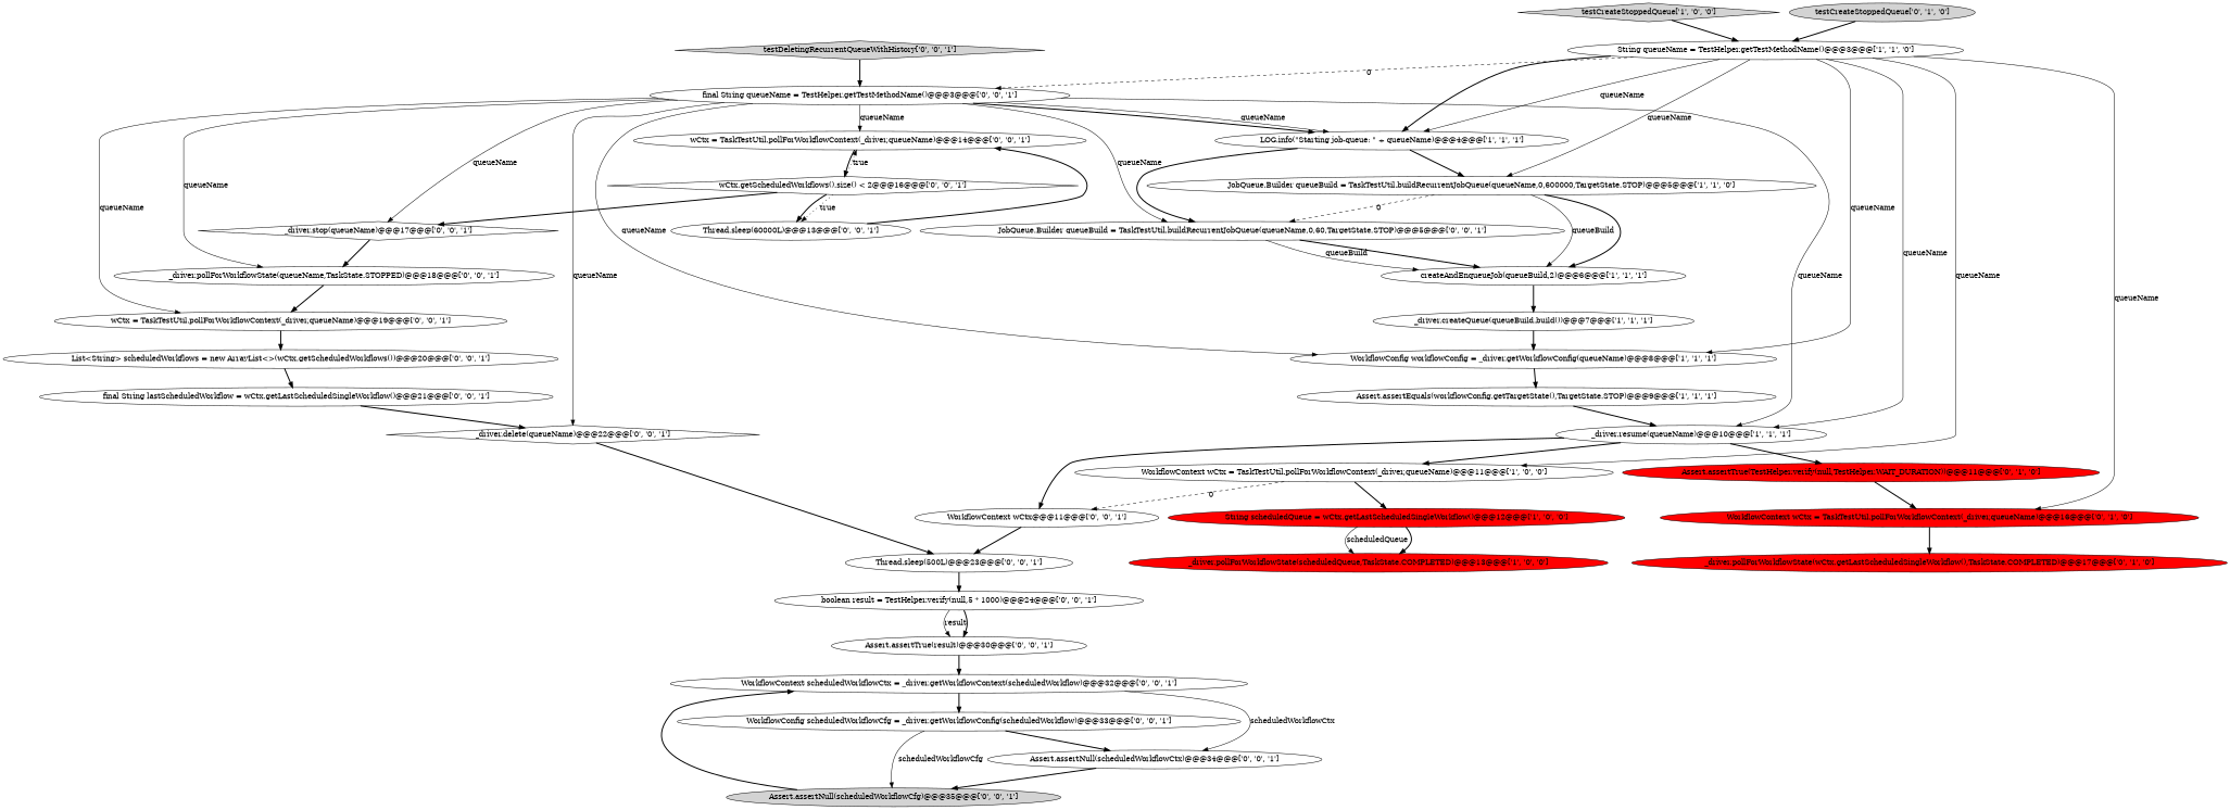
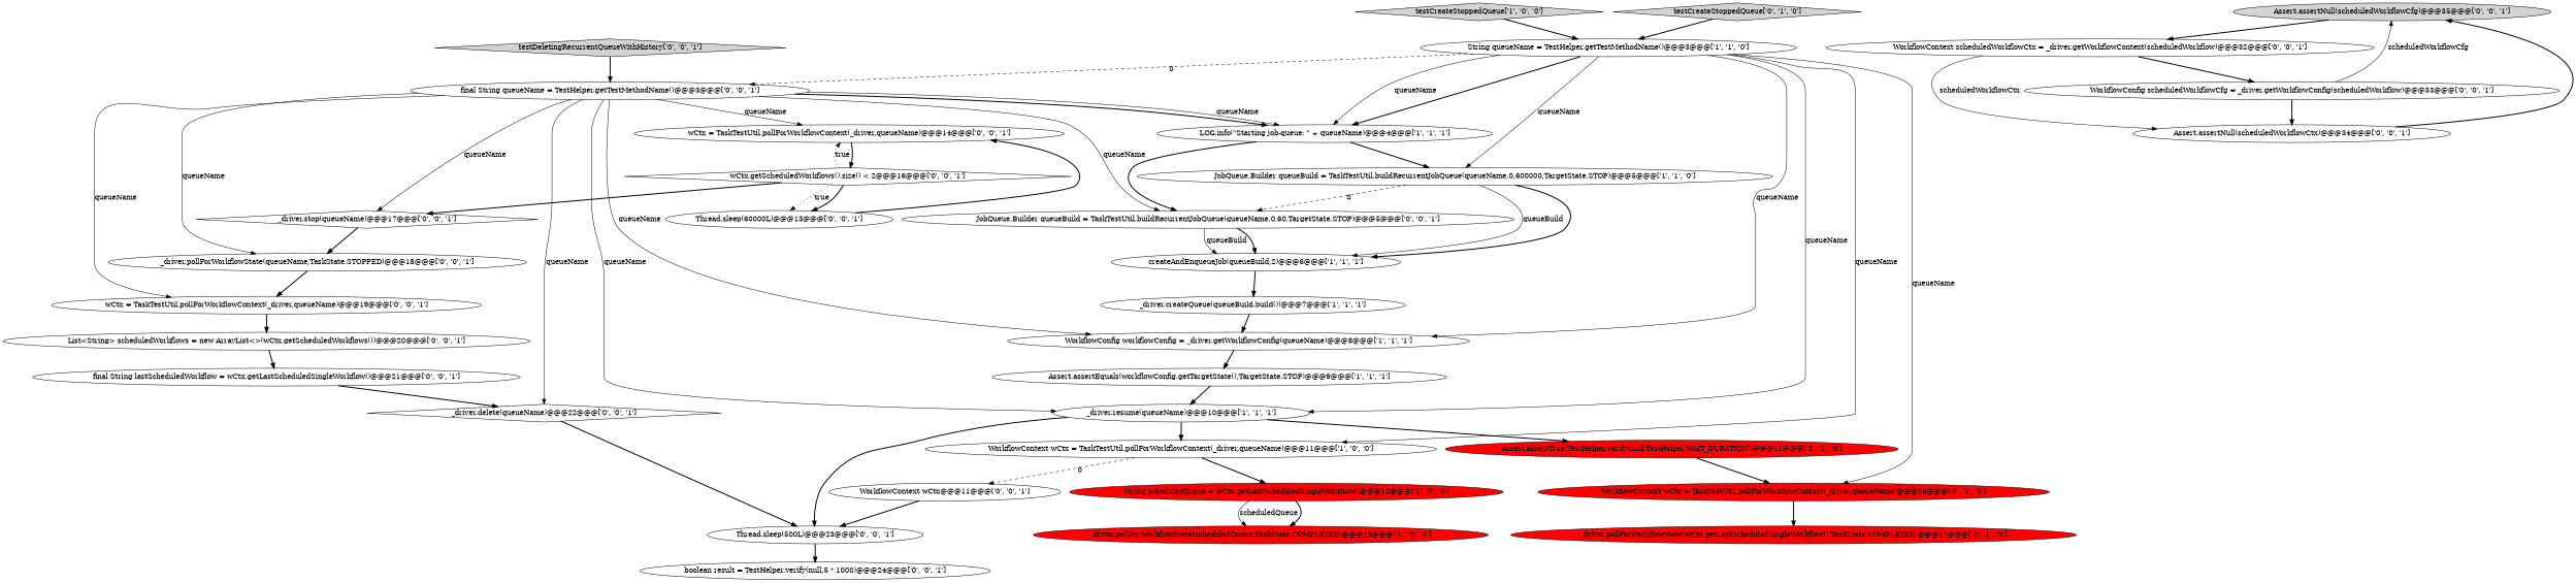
  digraph {
    node [fillcolor=white shape=ellipse style=filled]
    edge [style=bold]
    n1 [label="wCtx = TaskTestUtil.pollForWorkflowContext(_driver,queueName)@@@14@@@['0', '0', '1']"]
    n2 [label="wCtx.getScheduledWorkflows().size() < 2@@@16@@@['0', '0', '1']" shape=diamond]
    n3 [label="_driver.stop(queueName)@@@17@@@['0', '0', '1']" shape=diamond]
    n4 [label="Thread.sleep(60000L)@@@13@@@['0', '0', '1']"]
    n5 [label="_driver.pollForWorkflowState(queueName,TaskState.STOPPED)@@@18@@@['0', '0', '1']"]
    n6 [label="final String lastScheduledWorkflow = wCtx.getLastScheduledSingleWorkflow()@@@21@@@['0', '0', '1']"]
    n7 [label="_driver.delete(queueName)@@@22@@@['0', '0', '1']" shape=diamond]
    n8 [label="Thread.sleep(500L)@@@23@@@['0', '0', '1']"]
    n9 [label="Assert.assertEquals(workflowConfig.getTargetState(),TargetState.STOP)@@@9@@@['1', '1', '1']"]
    n10 [label="_driver.resume(queueName)@@@10@@@['1', '1', '1']"]
    n11 [label="WorkflowContext wCtx@@@11@@@['0', '0', '1']"]
    n12 [fillcolor=red label="Assert.assertTrue(TestHelper.verify(null,TestHelper.WAIT_DURATION))@@@11@@@['0', '1', '0']"]
    n13 [label="WorkflowContext wCtx = TaskTestUtil.pollForWorkflowContext(_driver,queueName)@@@11@@@['1', '0', '0']"]
    n14 [fillcolor=lightgray label="Assert.assertNull(scheduledWorkflowCfg)@@@35@@@['0', '0', '1']"]
    n15 [label="WorkflowContext scheduledWorkflowCtx = _driver.getWorkflowContext(scheduledWorkflow)@@@32@@@['0', '0', '1']"]
    n16 [label="WorkflowConfig scheduledWorkflowCfg = _driver.getWorkflowConfig(scheduledWorkflow)@@@33@@@['0', '0', '1']"]
    n17 [label="Assert.assertNull(scheduledWorkflowCtx)@@@34@@@['0', '0', '1']"]
    n18 [label="wCtx = TaskTestUtil.pollForWorkflowContext(_driver,queueName)@@@19@@@['0', '0', '1']"]
    n19 [label="LOG.info(\"Starting job-queue: \" + queueName)@@@4@@@['1', '1', '1']"]
    n20 [label="JobQueue.Builder queueBuild = TaskTestUtil.buildRecurrentJobQueue(queueName,0,60,TargetState.STOP)@@@5@@@['0', '0', '1']"]
    n21 [label="JobQueue.Builder queueBuild = TaskTestUtil.buildRecurrentJobQueue(queueName,0,600000,TargetState.STOP)@@@5@@@['1', '1', '0']"]
    n22 [label="createAndEnqueueJob(queueBuild,2)@@@6@@@['1', '1', '1']"]
    n23 [label="boolean result = TestHelper.verify(null,5 * 1000)@@@24@@@['0', '0', '1']"]
-   n24 [label="Assert.assertTrue(result)@@@30@@@['0', '0', '1']"]
    n25 [label="_driver.createQueue(queueBuild.build())@@@7@@@['1', '1', '1']"]
    n26 [fillcolor=lightgray label="testCreateStoppedQueue['1', '0', '0']" shape=diamond]
    n27 [label="String queueName = TestHelper.getTestMethodName()@@@3@@@['1', '1', '0']"]
    n28 [label="WorkflowConfig workflowConfig = _driver.getWorkflowConfig(queueName)@@@8@@@['1', '1', '1']"]
    n29 [fillcolor=red label="WorkflowContext wCtx = TaskTestUtil.pollForWorkflowContext(_driver,queueName)@@@16@@@['0', '1', '0']"]
    n30 [label="final String queueName = TestHelper.getTestMethodName()@@@3@@@['0', '0', '1']"]
    n31 [fillcolor=red label="_driver.pollForWorkflowState(scheduledQueue,TaskState.COMPLETED)@@@13@@@['1', '0', '0']"]
    n32 [fillcolor=red label="_driver.pollForWorkflowState(wCtx.getLastScheduledSingleWorkflow(),TaskState.COMPLETED)@@@17@@@['0', '1', '0']"]
    n33 [label="List<String> scheduledWorkflows = new ArrayList<>(wCtx.getScheduledWorkflows())@@@20@@@['0', '0', '1']"]
-   n34 [fillcolor=lightgray label="testCreateStoppedQueue['0', '1', '0']"]
+   n34 [fillcolor=lightgray label="testCreateStoppedQueue['0', '1', '0']" shape=diamond]
    n35 [fillcolor=red label="String scheduledQueue = wCtx.getLastScheduledSingleWorkflow()@@@12@@@['1', '0', '0']"]
    n36 [fillcolor=lightgray label="testDeletingRecurrentQueueWithHistory['0', '0', '1']" shape=diamond]
    n1 -> n2
    n2 -> n1 [label=true style=dotted]
    n2 -> n3
    n2 -> n4 [label=true style=dotted]
    n2 -> n4
    n3 -> n5
    n4 -> n1
    n5 -> n18
    n6 -> n7
    n7 -> n8
    n8 -> n23
    n9 -> n10
-   n10 -> n11
+   n10 -> n8
    n10 -> n12
    n10 -> n13
    n11 -> n8
    n12 -> n29
    n13 -> n11 [label=0 style=dashed]
    n13 -> n35
    n14 -> n15
    n15 -> n16
    n15 -> n17 [label=scheduledWorkflowCtx style=solid]
    n16 -> n14 [label=scheduledWorkflowCfg style=solid]
    n16 -> n17
    n17 -> n14
    n18 -> n33
    n19 -> n20
    n19 -> n21
    n20 -> n22
    n20 -> n22 [label=queueBuild style=solid]
    n21 -> n20 [label=0 style=dashed]
    n21 -> n22 [label=queueBuild style=solid]
    n21 -> n22
    n22 -> n25
-   n23 -> n24 [label=result style=solid]
-   n23 -> n24
-   n24 -> n15
    n25 -> n28
    n26 -> n27
    n27 -> n10 [label=queueName style=solid]
    n27 -> n13 [label=queueName style=solid]
    n27 -> n19
    n27 -> n19 [label=queueName style=solid]
    n27 -> n21 [label=queueName style=solid]
    n27 -> n28 [label=queueName style=solid]
    n27 -> n29 [label=queueName style=solid]
    n27 -> n30 [label=0 style=dashed]
    n28 -> n9
    n29 -> n32
    n30 -> n1 [label=queueName style=solid]
    n30 -> n3 [label=queueName style=solid]
    n30 -> n5 [label=queueName style=solid]
    n30 -> n7 [label=queueName style=solid]
    n30 -> n10 [label=queueName style=solid]
    n30 -> n18 [label=queueName style=solid]
    n30 -> n19
    n30 -> n19 [label=queueName style=solid]
    n30 -> n20 [label=queueName style=solid]
    n30 -> n28 [label=queueName style=solid]
    n33 -> n6
    n34 -> n27
    n35 -> n31
    n35 -> n31 [label=scheduledQueue style=solid]
    n36 -> n30
  }
